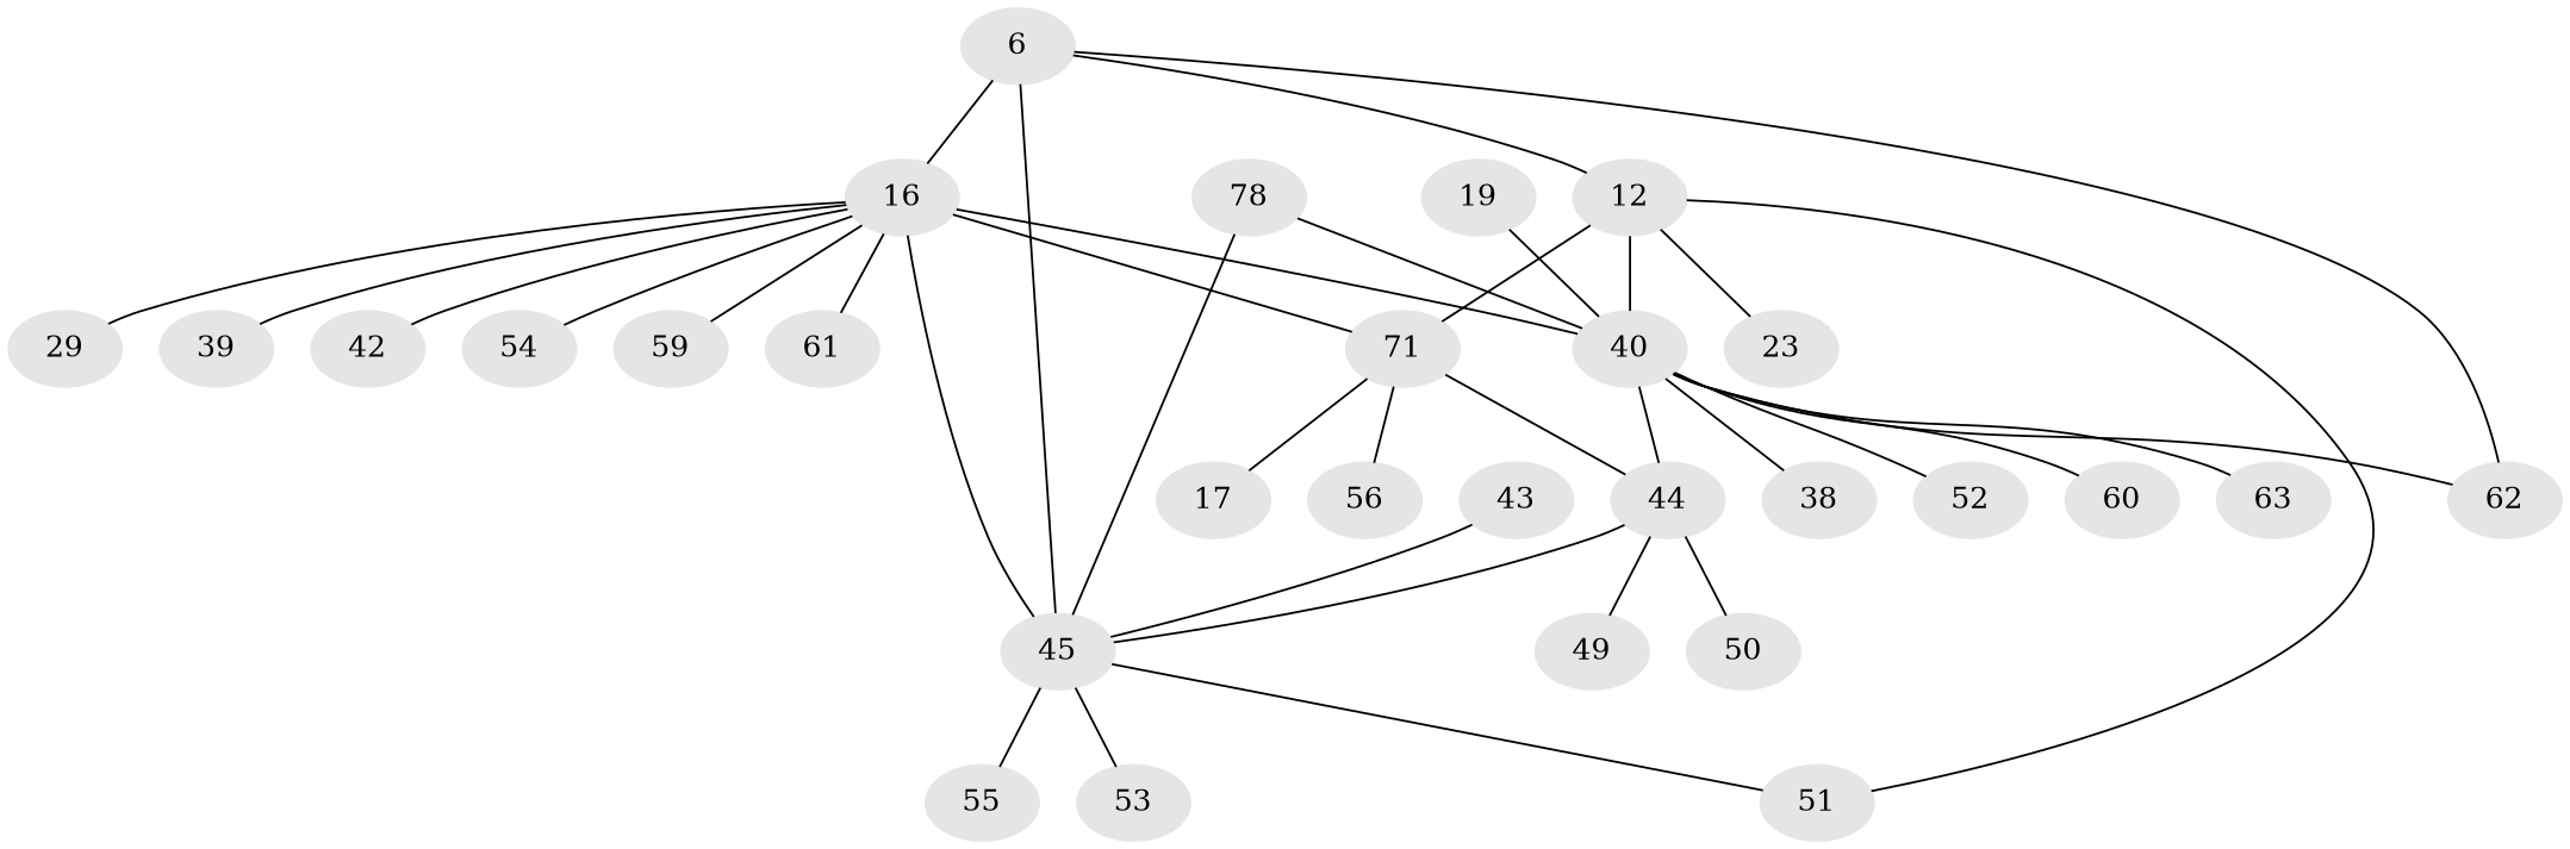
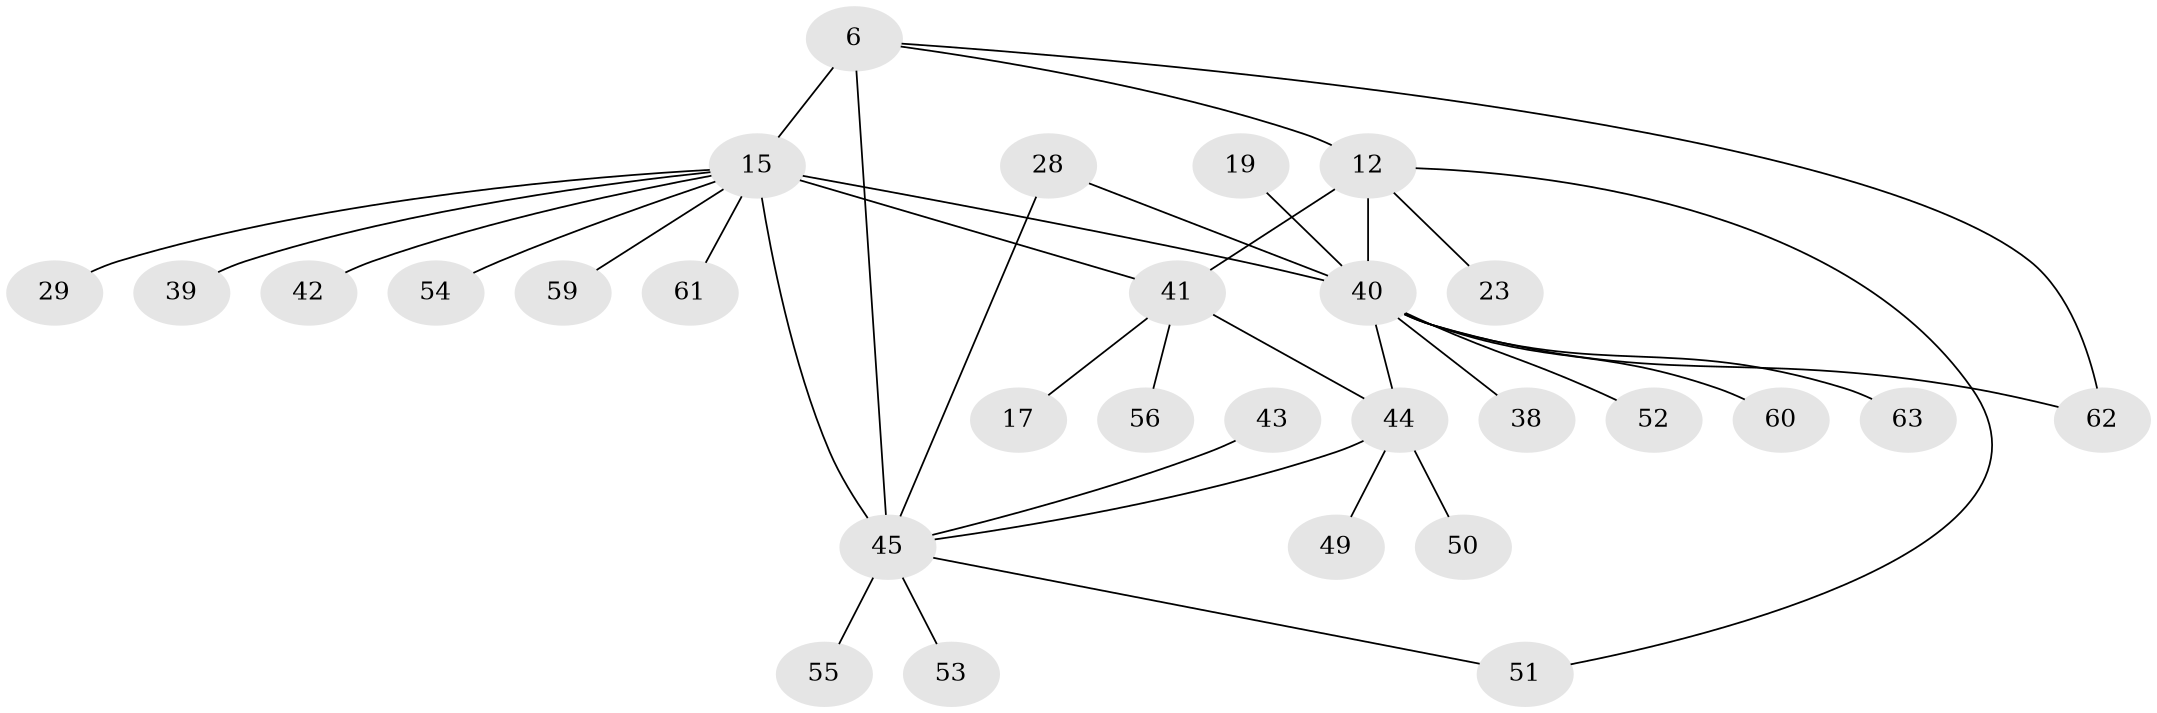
  graph {
    node [color=gray90 style=filled]
    12 [super="+10"]
    23
    40 [super="+11+33"]
-   41 [super="+13+27" label=71]
+   41 [super="+13+27"]
    51
    6
-   16 [super="+3+7"]
+   16 [super="+3+7" label=15]
    45 [super="+30+38+9+20+25+26+31"]
    62 [super="+32+36"]
    29
    39
    42
    54
    59
    61 [super="+58"]
    53 [super="+37"]
    55
    44 [super="+15+21"]
    n19 [label=38]
    52
    60
    63
    n23 [label=17]
    56
    19
-   28 [label=78]
+   28
    49 [super="+17"]
    50
    43 [super="+35"]
    12 -- 23
    12 -- 40 [weight=2]
    12 -- 41
    12 -- 51
    40 -- 62
    40 -- 44
    40 -- n19
    40 -- 52
    40 -- 60
    40 -- 63
    41 -- 44 [weight=2]
    41 -- n23
    41 -- 56
    6 -- 12
    6 -- 16
    6 -- 45 [weight=2]
    6 -- 62
    16 -- 40 [weight=4]
    16 -- 41
    16 -- 45 [weight=3]
    16 -- 29
    16 -- 39
    16 -- 42
    16 -- 54
    16 -- 59
    16 -- 61
    45 -- 51
    45 -- 53
    45 -- 55
    44 -- 45 [weight=2]
    44 -- 49
    44 -- 50
    19 -- 40
    28 -- 40
    28 -- 45
    43 -- 45
  }
